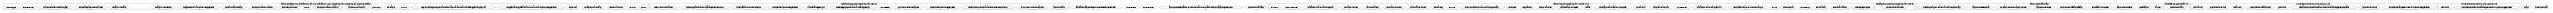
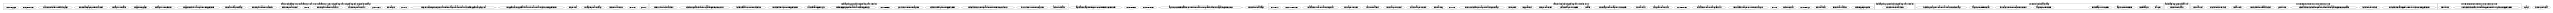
  digraph {
    n1 [label=goto_out]
    n2 [label=return_ret]
    n3 [label=can_do_mlock_false]
    n4 [label=down_write_current_mm_mmap_sem]
    n5 [label=set_lock_limit_current_signal_rlim_RLIMIT_MEMLOCK_rlim_cur]
    n6 [label=lock_limit_self_right_move_PAGE_SHIFT]
    n7 [label=up_write_current_mm_mmap_sem]
    n8 [label=flags_false_or_flags_set_except_MCL_CURRENT_MCL_FUTURE]
    n9 [label=set_ret_EPERM]
    n10 [label=set_ret_ENOMEM]
    n11 [label=flags_MCL_CURRENT_false_or_current_mm_total_vm_not_great_lock_limit_or_capable_CAP_IPC_LOCK]
    n12 [label=set_ret_do_mlockall_flags]
    n13 [label=set_mm_vma_vm_mm]
    n14 [label=newflags_eq_mva_vm_flags]
    n15 [label=set_prev_vma]
    n16 [label=set_pgoff_vma_vm_pgoff_add_start_sub_vma_vm_start_right_move_PAGE_SHIFT]
    n17 [label=set_prev_vma_merge_mm_prev_start_end_newflags_vma_anon_vma_vma_vm_file_pgoff_vma_policy_vma]
    n18 [label=prev_true]
    n19 [label=set_vma_prev]
    n20 [label=goto_success]
    n21 [label=start_not_eq_vma_vm_start]
    n22 [label=set_ret_split_vma_mm_vma_start_1]
    n23 [label=ret_true]
    n24 [label=end_not_eq_vma_vm_end]
    n25 [label=set_ret_split_vma_mm_vma_end_0]
    n26 [label=set_vma_vm_flags_newflags]
    n27 [label=set_pages_end_sub_start_right_move_PAGE_SHIFT]
    n28 [label=newflags_VM_LOCKED_set]
+   n29 [label=set_pages_neg_pages]
    n30 [label=newflags_VM_IO_false]
    n31 [label=set_ret_make_pages_present_start_end]
    n32 [label=vma_vm_mm_locked_vm_self_sub_pages]
    n33 [label=ret_eq_ENOMEM]
    n34 [label=set_ret_EAGAIN]
    n35 [label=set_len_PAGE_ALIGN_len]
    n36 [label=set_end_start_add_len]
    n37 [label=end_small_start]
    n38 [label=return_EINVAL]
    n39 [label=end_not_eq_start]
    n40 [label=return_0]
    n41 [label=set_vma_find_vma_prev_current_mm_start_prev]
    n42 [label=vma_false_or_vma_vm_start_great_start]
    n43 [label=return_ENOMEM]
    n44 [label=start_great_vma_vm_start]
    n45 [label=for_nstart_start]
    n46 [label=set_newflags_vma_vm_flags_or_VM_LOCKED]
    n47 [label=on_false]
    n48 [label=clear_newflags_VM_LOCKED]
    n49 [label=set_tmp_vma_vm_end]
    n50 [label=tmp_great_end]
    n51 [label=set_tmp_end]
    n52 [label=set_error_mlock_fixup_vma_prev_nstart_tmp_newflags]
    n53 [label=error_true]
    n54 [label=set_nstart_tmp]
    n55 [label=nstart_small_prev_vm_end]
    n56 [label=set_nstart_prev_vm_end]
    n57 [label=nstart_not_small_end]
    n58 [label=set_vma_prev_vm_next]
    n59 [label=vma_false_or_vma_vm_start_not_eq_nstart]
    n60 [label=set_error_ENOMEM]
    n61 [label=return_error]
    n62 [label=return_EPERM]
    n63 [label=set_len_PAGE_ALIGN_len_add_start_clear_PAGE_MASK]
    n64 [label=start_self_and_PAGE_MASK]
    n65 [label=set_locked_len_right_move_PAGE_SHIFT]
    n66 [label=locked_self_add_current_mm_locked_vm]
    n67 [label=locked_not_great_lock_limit_or_capable_CAP_IPC_LOCK_true]
    n68 [label=set_error_do_mlock_start_len_1]
    n69 [label=set_ret_do_mlock_start_len_0]
    n70 [label=clear_prev]
    n71 [label=set_def_flags_0]
    n72 [label=flags_MCL_FUTURE_set]
    n73 [label=set_def_flags_VM_LOCKED]
-   n74 [label=set_current_mm_def_flags_def_flags]
    n75 [label=flags_eq_MCL_FUTURE]
-   n76 [label=for_vma_current_mm_mmap_prev_vm_next]
+   n76 [label=for_vma_current_mm_mmap_sem_vm_next]
    n77 [label=flags_MCL_CURRENT_clear]
    n78 [label=mlock_fixup_vma_prev_vma_vm_start_vma_vm_end_newflags]
    n79 [label=set_ret_do_mlockall_0]
    n80 [label=set_locked_size_add_PAGE_SIZE_sub_1_right_move_PAGE_SHIFT]
    n81 [label=lock_shmlock_user_lock]
    n82 [label=locked_add_user_locked_shm_great_lock_limit_and_capable_CAP_IPC_LOCK_false]
    n83 [label=get_uid_user]
    n84 [label=user_locked_shm_self_add_locked]
    n85 [label=set_allowed_1]
    n86 [label=unlock_shmlock_user_lock]
    n87 [label=return_allowed]
    n88 [label=user_locked_shm_self_sub_size_add_PAGE_SIZE_sub_1_right_move_PAGE_SHIFT]
    n89 [label=free_uid_user]
    bugraph
    cluster_sys_mlockall
    subgraph sub_1 {
      label="asmlinkage long sys_mlockall(int flags)"
      n1
      n2
      n3
      n4
      n5
      n6
      n7
      n8
      n9
      n10
      n11
      n12
    }
    subgraph cluster_2 {
      label="static int mlock_fixup(struct vm_area_struct *vma, struct vm_area_struct **prev, unsigned long start, unsigned long end, unsigned int newflags)"
      n1
      n2
      n13
      n14
      n15
      n16
      n17
      n18
      n19
      n20
      n21
      n22
      n23
      n24
      n25
      n26
      n27
      n28
+     n29
      n30
      n31
      n32
      n33
      n34
    }
    subgraph cluster_3 {
      label="static int do_mlock(unsigned long start, size_t len, int on)"
      n35
      n36
      n37
      n38
      n39
      n40
      n41
      n42
      n43
      n44
      n45
      n46
      n47
      n48
      n49
      n50
      n51
      n52
      n53
      n54
      n55
      n56
      n57
      n58
      n59
      n60
      n61
    }
    subgraph cluster_4 {
      label="asmlinkage long sys_mlock(unsigned long start, size_t len)"
      n3
      n4
      n5
      n6
      n7
      n62
      n63
      n64
      n65
      n66
      n67
      n68
    }
    subgraph cluster_5 {
      label="asmlinkage long sys_munlock(unsigned long start, size_t len)"
      n69
    }
    subgraph cluster_6 {
-     label="static int do_mlockall(int flags)"
+     label="current int do_mlockall(int flags)"
      n70
      n71
      n72
      n73
-     n74
      n75
      n76
      n77
      n78
    }
    subgraph cluster_7 {
      label="asmlinkage long sys_munlockall(void)"
      n79
    }
    subgraph cluster_8 {
      label="int user_shm_lock(size_t size, struct user_struct *user)"
      n80
      n81
      n82
      n83
      n84
      n85
      n86
      n87
    }
    subgraph cluster_9 {
      label="void user_shm_unlock(size_t size, struct user_struct *user)"
      n88
      n89
    }
  }
